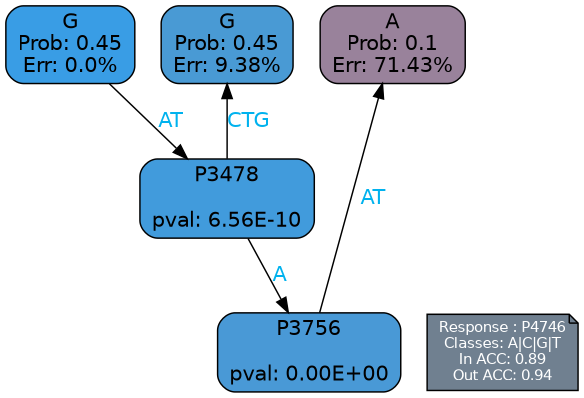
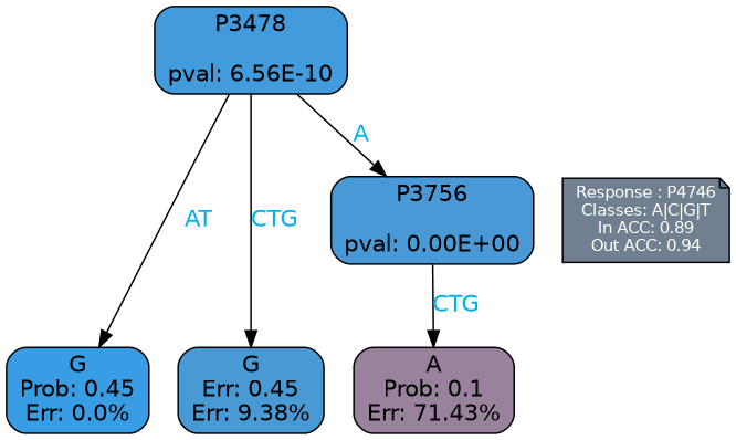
  digraph {
    ranksep=equally
    splines=polylines
    node [color=black fontname=helvetica shape=box style="filled, rounded"]
    edge [fontcolor=deepskyblue2 fontname=helvetica]
    n1 [fillcolor="#399de5" label="G\nProb: 0.45\nErr: 0.0%"]
-   n2 [fillcolor="#499ad4" label="G\nProb: 0.45\nErr: 9.38%"]
+   n2 [fillcolor="#499ad4" label="G\nErr: 0.45\nErr: 9.38%"]
    n3 [fillcolor="#99829b" label="A\nProb: 0.1\nErr: 71.43%"]
    n4 [align=left fillcolor=slategray fontcolor=white fontsize=10 label="Response : P4746\nClasses: A|C|G|T\nIn ACC: 0.89\nOut ACC: 0.94\n" shape=note style=filled]
    n5 [fillcolor="#4999d6" label="P3756\n\npval: 0.00E+00"]
    n6 [fillcolor="#419bdc" label="P3478\n\npval: 6.56E-10"]
    subgraph sub_1 {
      rank=same
      n1
      n2
      n3
    }
    subgraph sub_2 {
      rank=same
      n4
      n5
    }
-   n5 -> n3 [label=AT]
-   n1 -> n6 [label=AT]
+   n5 -> n3 [label=CTG]
+   n6 -> n1 [label=AT]
    n6 -> n2 [label=CTG]
    n6 -> n5 [label=A]
  }
